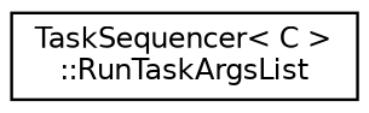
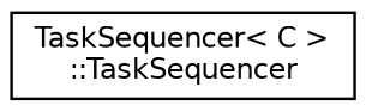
  digraph {
    rankdir=LR
-   n1 [color=black fillcolor=white fontname=Helvetica fontsize=10 height=0.2 label="TaskSequencer\< C \>\l::RunTaskArgsList" shape=record style=filled width=0.4]
+   n1 [color=black fillcolor=white fontname=Helvetica fontsize=10 height=0.2 label="TaskSequencer\< C \>\l::TaskSequencer" shape=record style=filled width=0.4]
  }
